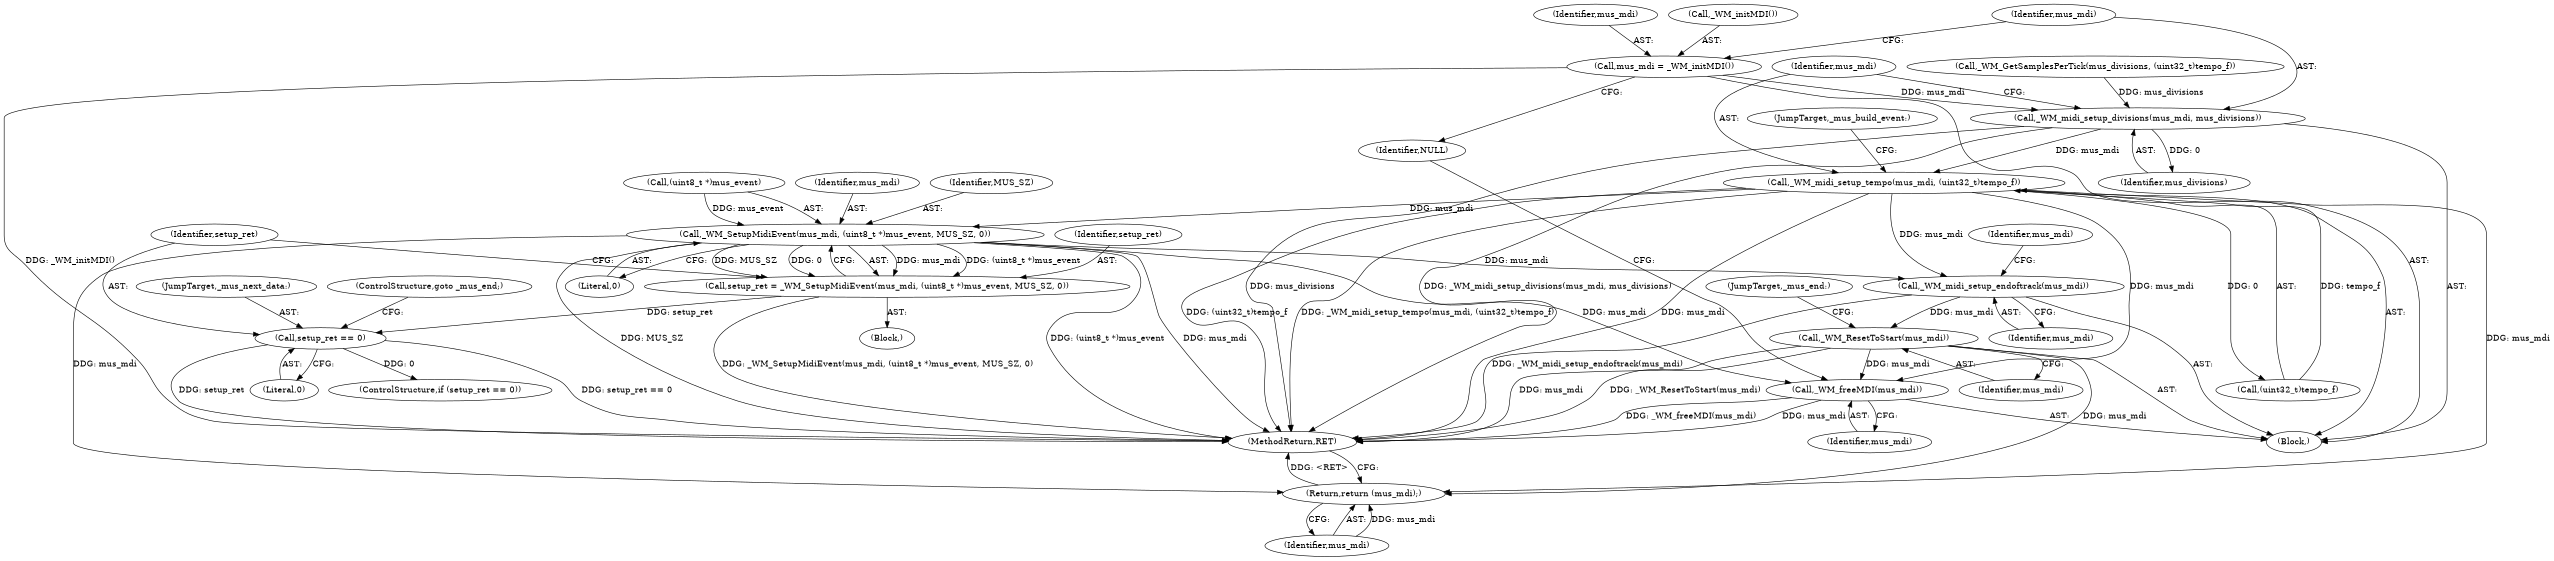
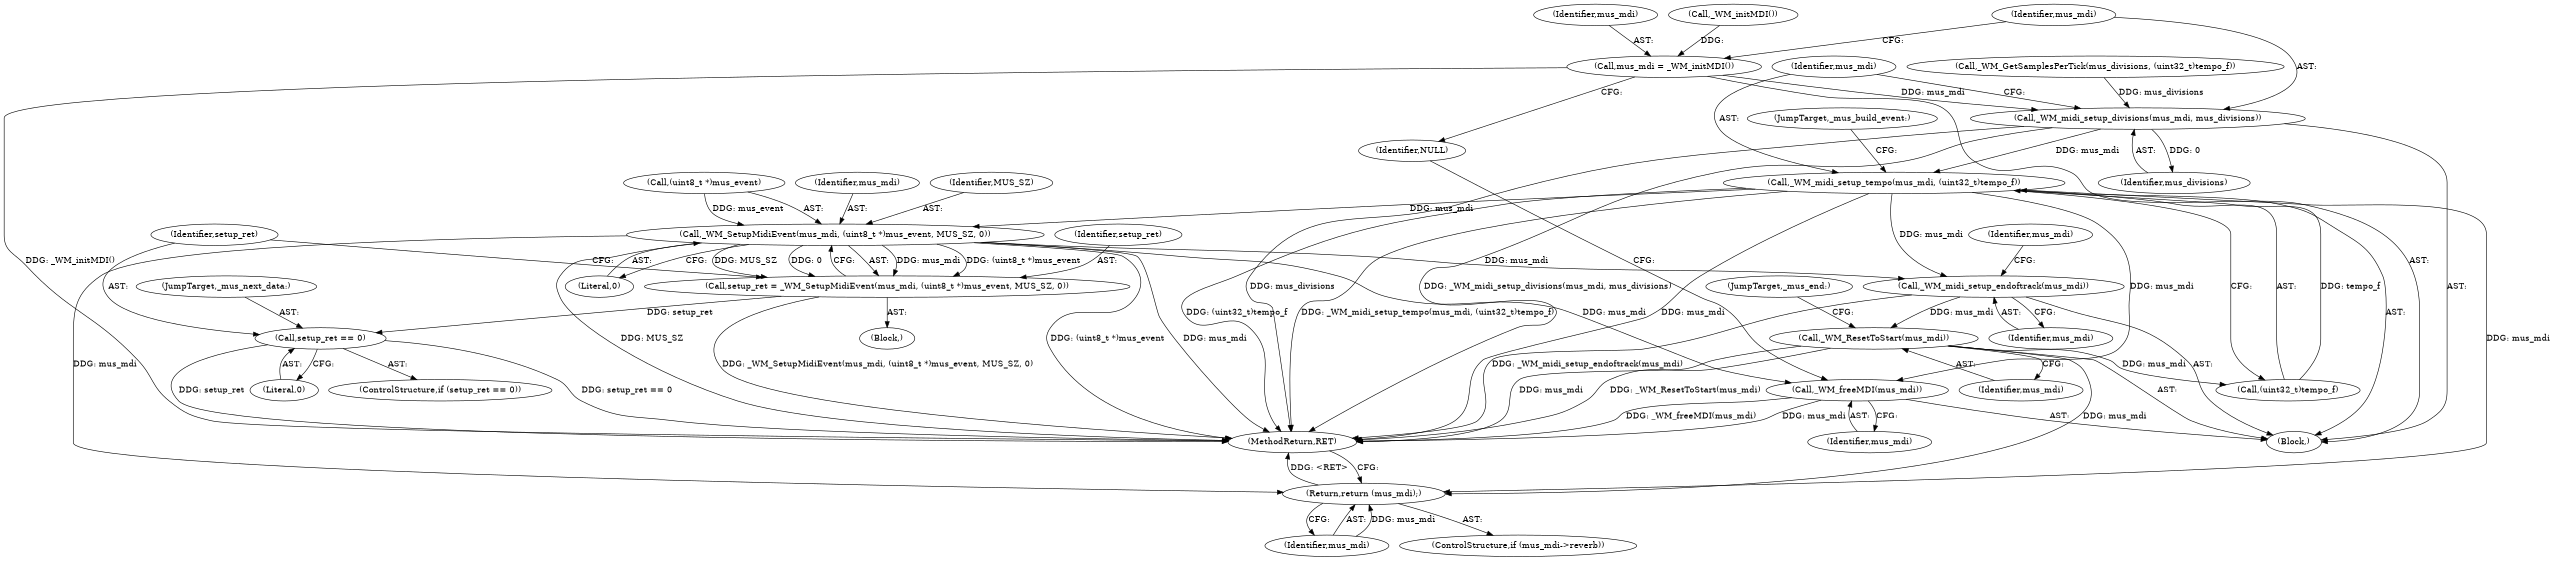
  digraph {
    n1 [label="(Call,mus_mdi = _WM_initMDI())"]
    n2 [label="(Call,_WM_midi_setup_divisions(mus_mdi, mus_divisions))"]
    n3 [label="(MethodReturn,RET)"]
    n4 [label="(Block,)"]
    n5 [label="(Identifier,NULL)"]
    n6 [label="(Call,_WM_midi_setup_tempo(mus_mdi, (uint32_t)tempo_f))"]
    n7 [label="(Identifier,mus_divisions)"]
    n8 [label="(Return,return (mus_mdi);)"]
    n9 [label="(Call,_WM_initMDI())"]
    n10 [label="(Call,_WM_SetupMidiEvent(mus_mdi, (uint8_t *)mus_event, MUS_SZ, 0))"]
    n11 [label="(Call,_WM_midi_setup_endoftrack(mus_mdi))"]
    n12 [label="(Call,_WM_freeMDI(mus_mdi))"]
    n13 [label="(Call,(uint32_t)tempo_f)"]
    n14 [label="(Call,setup_ret = _WM_SetupMidiEvent(mus_mdi, (uint8_t *)mus_event, MUS_SZ, 0))"]
    n15 [label="(Literal,0)"]
    n16 [label="(Call,_WM_ResetToStart(mus_mdi))"]
    n17 [label="(Identifier,mus_mdi)"]
    n18 [label="(Identifier,mus_mdi)"]
+   n19 [label="(ControlStructure,if (mus_mdi->reverb))"]
    n20 [label="(Identifier,mus_mdi)"]
    n21 [label="(Call,setup_ret == 0)"]
    n22 [label="(Block,)"]
    n23 [label="(Literal,0)"]
    n24 [label="(ControlStructure,if (setup_ret == 0))"]
    n25 [label="(Identifier,mus_mdi)"]
    n26 [label="(Identifier,mus_mdi)"]
    n27 [label="(Identifier,MUS_SZ)"]
    n28 [label="(Identifier,setup_ret)"]
    n29 [label="(Identifier,setup_ret)"]
-   n30 [label="(ControlStructure,goto _mus_end;)"]
    n31 [label="(Call,(uint8_t *)mus_event)"]
    n32 [label="(Call,_WM_GetSamplesPerTick(mus_divisions, (uint32_t)tempo_f))"]
    n33 [label="(Identifier,mus_mdi)"]
    n34 [label="(JumpTarget,_mus_next_data:)"]
    n35 [label="(Identifier,mus_mdi)"]
    n36 [label="(JumpTarget,_mus_build_event:)"]
    n37 [label="(Identifier,mus_mdi)"]
    n38 [label="(JumpTarget,_mus_end:)"]
    n39 [label="(Identifier,mus_mdi)"]
    n1 -> n2 [label="DDG: mus_mdi"]
    n1 -> n3 [label="DDG: _WM_initMDI()"]
    n1 -> n4 [label="AST: "]
    n1 -> n5 [label="CFG: "]
    n2 -> n3 [label="DDG: mus_divisions"]
    n2 -> n3 [label="DDG: _WM_midi_setup_divisions(mus_mdi, mus_divisions)"]
    n2 -> n4 [label="AST: "]
    n2 -> n6 [label="DDG: mus_mdi"]
    n2 -> n7 [label="DDG: 0"]
    n3 -> n8 [label="CFG: "]
    n5 -> n12 [label="CFG: "]
    n6 -> n3 [label="DDG: mus_mdi"]
    n6 -> n3 [label="DDG: (uint32_t)tempo_f"]
    n6 -> n3 [label="DDG: _WM_midi_setup_tempo(mus_mdi, (uint32_t)tempo_f)"]
    n6 -> n4 [label="AST: "]
    n6 -> n8 [label="DDG: mus_mdi"]
    n6 -> n10 [label="DDG: mus_mdi"]
    n6 -> n11 [label="DDG: mus_mdi"]
    n6 -> n12 [label="DDG: mus_mdi"]
-   n6 -> n13 [label="DDG: 0"]
+   n6 -> n13 [label="CFG: "]
    n7 -> n2 [label="AST: "]
    n8 -> n3 [label="DDG: <RET>"]
    n8 -> n18 [label="CFG: "]
-   n9 -> n1 [label="AST: "]
+   n8 -> n19 [label="AST: "]
+   n9 -> n1 [label="DDG: "]
    n10 -> n3 [label="DDG: (uint8_t *)mus_event"]
    n10 -> n3 [label="DDG: mus_mdi"]
    n10 -> n3 [label="DDG: MUS_SZ"]
    n10 -> n8 [label="DDG: mus_mdi"]
    n10 -> n11 [label="DDG: mus_mdi"]
    n10 -> n12 [label="DDG: mus_mdi"]
    n10 -> n14 [label="AST: "]
    n10 -> n14 [label="DDG: mus_mdi"]
    n10 -> n14 [label="DDG: (uint8_t *)mus_event"]
    n10 -> n14 [label="DDG: MUS_SZ"]
    n10 -> n14 [label="DDG: 0"]
    n10 -> n15 [label="CFG: "]
    n11 -> n3 [label="DDG: _WM_midi_setup_endoftrack(mus_mdi)"]
    n11 -> n4 [label="AST: "]
    n11 -> n16 [label="DDG: mus_mdi"]
    n11 -> n17 [label="CFG: "]
    n12 -> n3 [label="DDG: mus_mdi"]
    n12 -> n3 [label="DDG: _WM_freeMDI(mus_mdi)"]
    n12 -> n4 [label="AST: "]
    n12 -> n20 [label="CFG: "]
    n13 -> n6 [label="AST: "]
    n13 -> n6 [label="DDG: tempo_f"]
    n14 -> n3 [label="DDG: _WM_SetupMidiEvent(mus_mdi, (uint8_t *)mus_event, MUS_SZ, 0)"]
    n14 -> n10 [label="CFG: "]
    n14 -> n21 [label="DDG: setup_ret"]
    n14 -> n22 [label="AST: "]
    n15 -> n10 [label="AST: "]
    n16 -> n3 [label="DDG: _WM_ResetToStart(mus_mdi)"]
    n16 -> n3 [label="DDG: mus_mdi"]
    n16 -> n4 [label="AST: "]
    n16 -> n8 [label="DDG: mus_mdi"]
-   n16 -> n12 [label="DDG: mus_mdi"]
+   n16 -> n13 [label="DDG: mus_mdi"]
    n16 -> n25 [label="CFG: "]
    n17 -> n11 [label="AST: "]
    n18 -> n8 [label="AST: "]
    n18 -> n8 [label="DDG: mus_mdi"]
    n20 -> n12 [label="AST: "]
    n21 -> n3 [label="DDG: setup_ret == 0"]
    n21 -> n3 [label="DDG: setup_ret"]
    n21 -> n23 [label="CFG: "]
-   n21 -> n24 [label="DDG: 0"]
+   n21 -> n24 [label="AST: "]
    n23 -> n21 [label="AST: "]
    n25 -> n16 [label="AST: "]
    n26 -> n1 [label="CFG: "]
    n26 -> n2 [label="AST: "]
    n27 -> n10 [label="AST: "]
    n28 -> n14 [label="CFG: "]
    n28 -> n21 [label="AST: "]
    n29 -> n14 [label="AST: "]
-   n30 -> n21 [label="CFG: "]
    n31 -> n10 [label="AST: "]
    n31 -> n10 [label="DDG: mus_event"]
    n32 -> n2 [label="DDG: mus_divisions"]
    n33 -> n11 [label="CFG: "]
    n34 -> n21 [label="AST: "]
    n35 -> n1 [label="AST: "]
    n36 -> n6 [label="CFG: "]
    n37 -> n2 [label="CFG: "]
    n37 -> n6 [label="AST: "]
    n38 -> n16 [label="CFG: "]
    n39 -> n10 [label="AST: "]
  }
